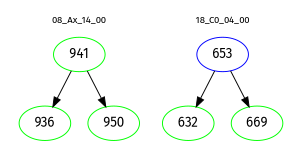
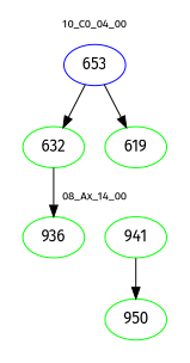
  digraph {
    fontname="Fira Sans"
    node [color=green fontname="Fira Sans"]
    edge [color=black fontname="Fira Sans"]
    n1 [label=941]
    n2 [label=936]
    n3 [label=950]
    n4 [color=blue label=653]
    n5 [label=632]
-   n6 [label=669]
+   n6 [label=619]
    subgraph cluster_1 {
      color=white
      fontsize=10
      label="08_Ax_14_00"
      n1
      n2
      n3
    }
    subgraph cluster_2 {
      color=white
      fontsize=10
-     label="18_C0_04_00"
+     label="10_C0_04_00"
      n4
      n5
      n6
    }
-   n1 -> n2
+   n5 -> n2
    n1 -> n3
    n4 -> n5
    n4 -> n6
  }
